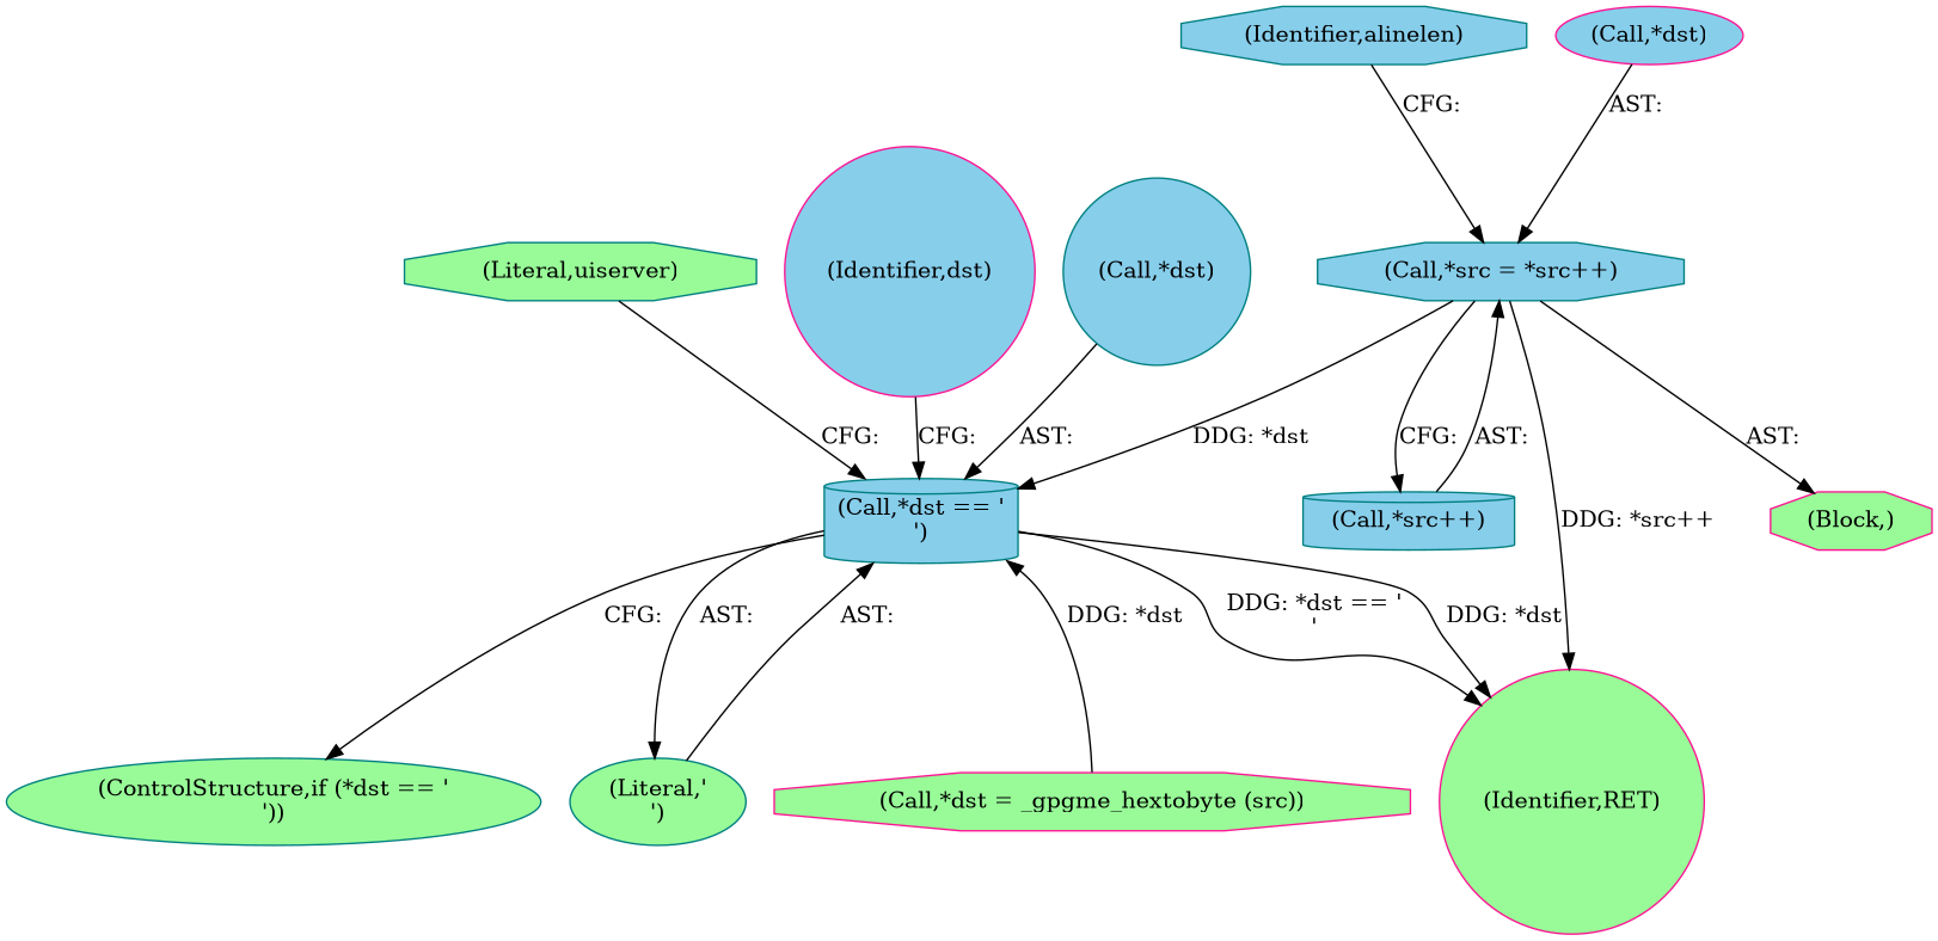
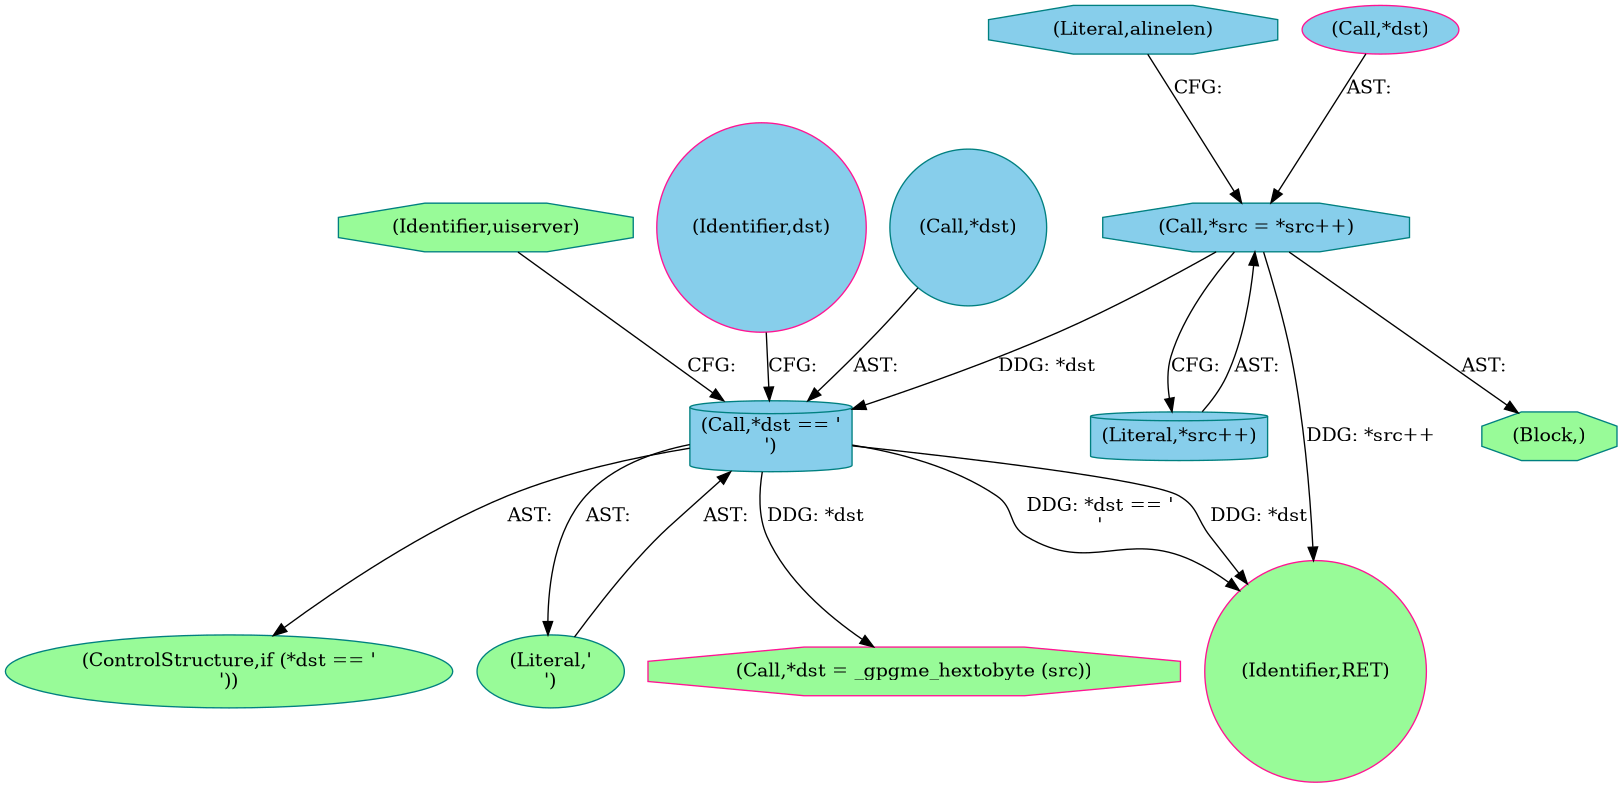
  digraph {
    node [color=teal fillcolor=skyblue shape=octagon style=filled]
    n1 [label="(Call,*src = *src++)"]
    n2 [label="(Call,*dst == '\n')" shape=cylinder]
    n3 [color=deeppink fillcolor=palegreen label="(Identifier,RET)" shape=circle]
-   n4 [color=deeppink fillcolor=palegreen label="(Block,)"]
-   n5 [label="(Call,*src++)" shape=cylinder]
+   n4 [fillcolor=palegreen label="(Block,)"]
+   n5 [label="(Literal,*src++)" shape=cylinder]
    n6 [fillcolor=palegreen label="(ControlStructure,if (*dst == '\n'))" shape=ellipse]
    n7 [fillcolor=palegreen label="(Literal,'\n')" shape=ellipse]
-   n8 [fillcolor=palegreen label="(Literal,uiserver)"]
-   n9 [label="(Identifier,alinelen)"]
+   n8 [fillcolor=palegreen label="(Identifier,uiserver)"]
+   n9 [label="(Literal,alinelen)"]
    n10 [color=deeppink fillcolor=palegreen label="(Call,*dst = _gpgme_hextobyte (src))"]
    n11 [color=deeppink label="(Identifier,dst)" shape=circle]
    n12 [color=deeppink label="(Call,*dst)" shape=ellipse]
    n13 [label="(Call,*dst)" shape=circle]
    n1 -> n2 [label="DDG: *dst"]
    n1 -> n3 [label="DDG: *src++"]
    n1 -> n4 [label="AST: "]
    n1 -> n5 [label="CFG: "]
    n2 -> n3 [label="DDG: *dst"]
    n2 -> n3 [label="DDG: *dst == '\n'"]
-   n2 -> n6 [label="CFG: "]
+   n2 -> n6 [label="AST: "]
    n2 -> n7 [label="AST: "]
    n5 -> n1 [label="AST: "]
    n7 -> n2 [label="AST: "]
    n8 -> n2 [label="CFG: "]
    n9 -> n1 [label="CFG: "]
-   n10 -> n2 [label="DDG: *dst"]
+   n2 -> n10 [label="DDG: *dst"]
    n11 -> n2 [label="CFG: "]
    n12 -> n1 [label="AST: "]
    n13 -> n2 [label="AST: "]
  }
